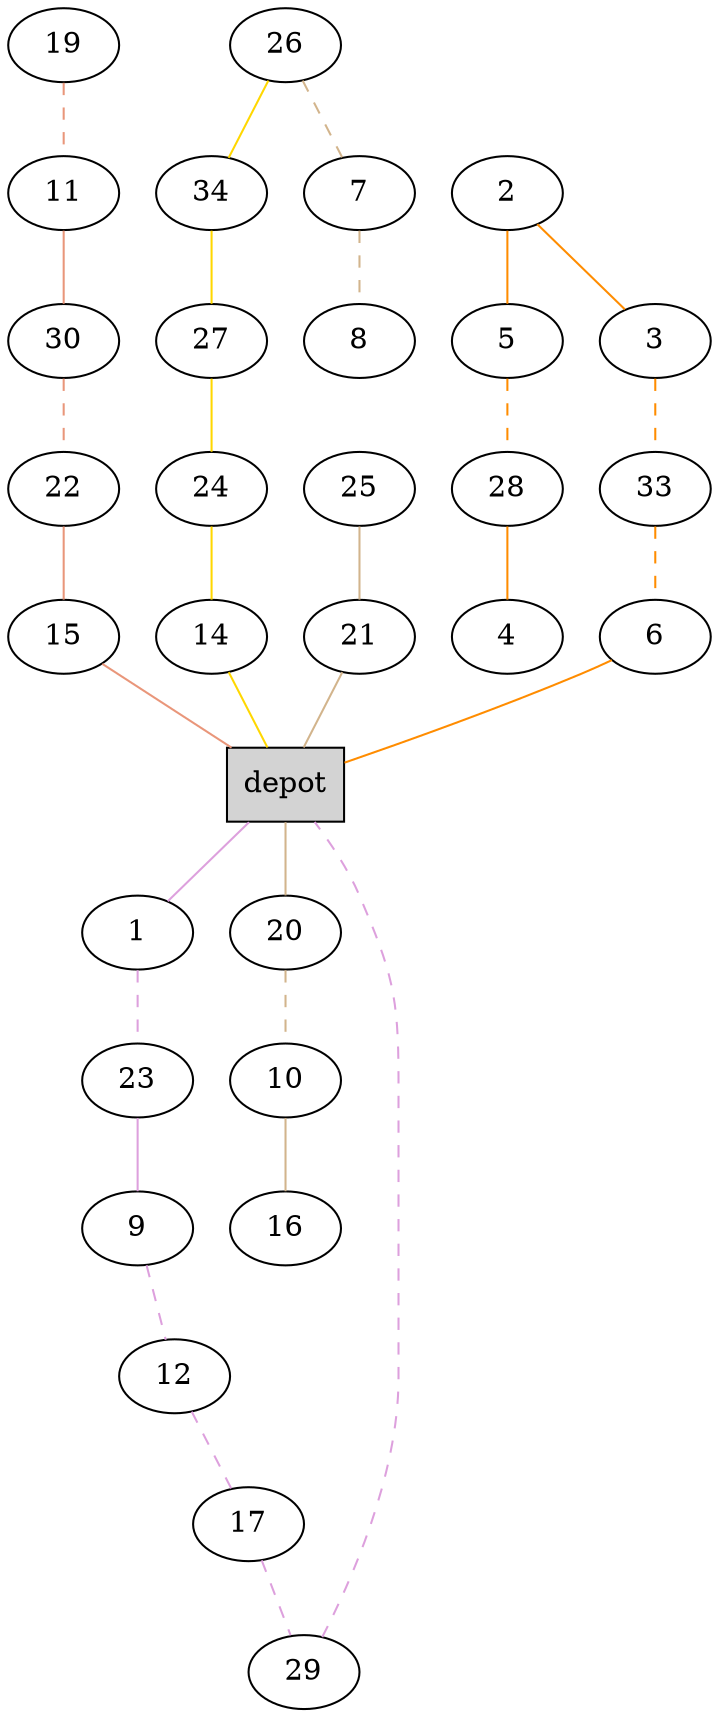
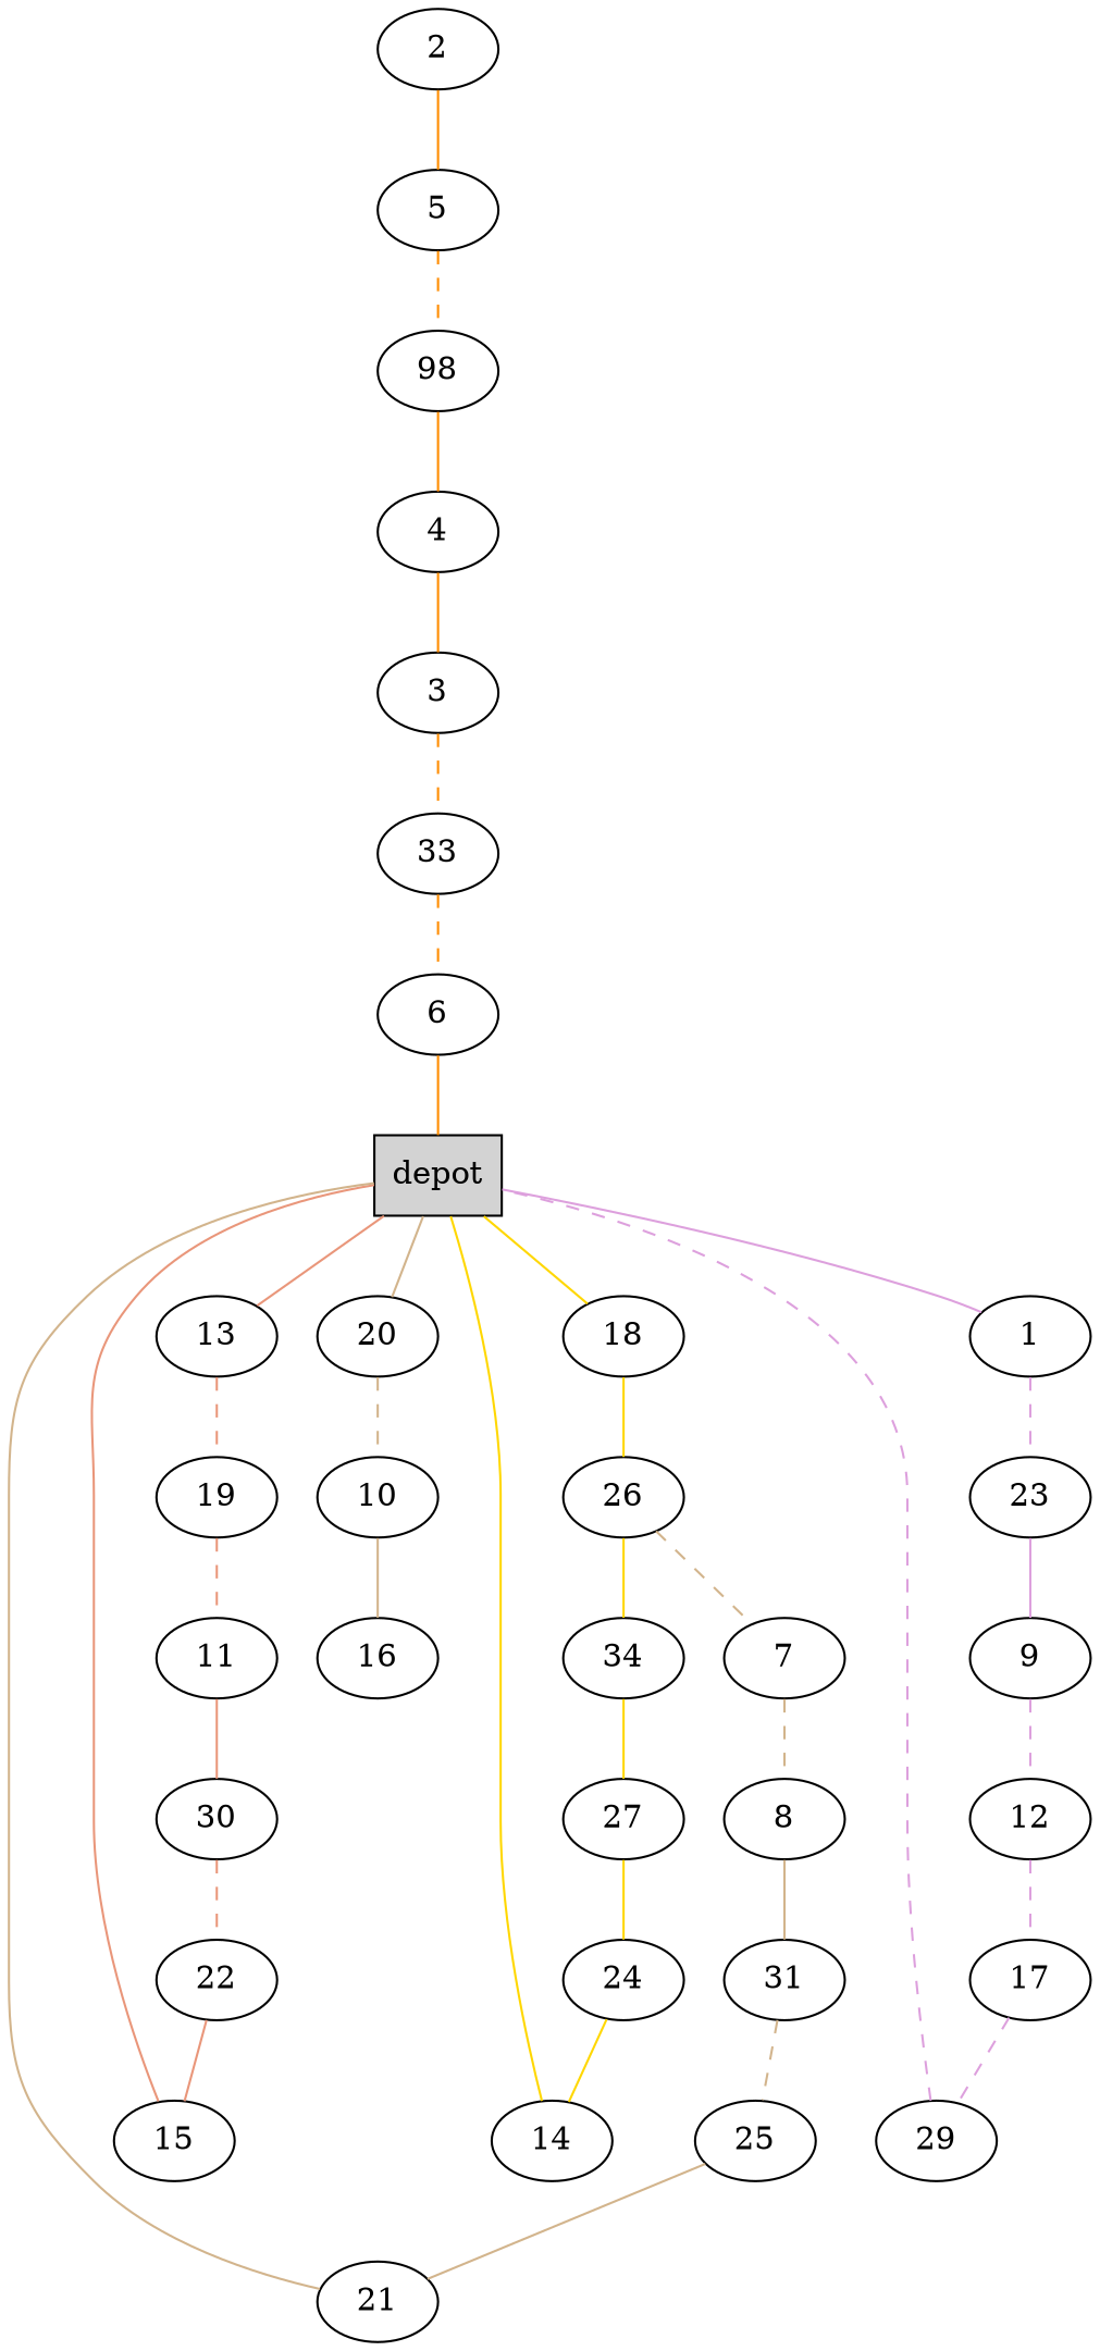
  graph {
    node [shape=ellipse]
    edge [color=tan style=solid]
    n1 [label=depot shape=box style=filled]
+   13
+   18
    1
    20
    19
    26
    23
    10
    11
    30
    22
    15
    34
    7
    27
    24
    14
    9
    12
    17
    29
    16
    8
+   31
    25
    21
    2
    5
-   28
+   28 [label=98]
    4
    3
    33
    6
+   n1 -- 13 [color=darksalmon]
+   n1 -- 18 [color=gold style=""]
    n1 -- 1 [color=plum]
    n1 -- 20
+   13 -- 19 [color=darksalmon style=dashed]
+   18 -- 26 [color=gold style=""]
    1 -- 23 [color=plum style=dashed]
    20 -- 10 [style=dashed]
    19 -- 11 [color=darksalmon style=dashed]
    26 -- 34 [color=gold style=""]
    26 -- 7 [style=dashed]
    23 -- 9 [color=plum]
    10 -- 16
    11 -- 30 [color=darksalmon]
    30 -- 22 [color=darksalmon style=dashed]
    22 -- 15 [color=darksalmon]
    15 -- n1 [color=darksalmon]
    34 -- 27 [color=gold style=""]
    7 -- 8 [style=dashed]
    27 -- 24 [color=gold style=""]
    24 -- 14 [color=gold style=""]
    14 -- n1 [color=gold style=""]
    9 -- 12 [color=plum style=dashed]
    12 -- 17 [color=plum style=dashed]
    17 -- 29 [color=plum style=dashed]
    29 -- n1 [color=plum style=dashed]
+   8 -- 31
+   31 -- 25 [style=dashed]
    25 -- 21
    21 -- n1
    2 -- 5 [color=darkorange]
    5 -- 28 [color=darkorange style=dashed]
    28 -- 4 [color=darkorange]
-   2 -- 3 [color=darkorange]
+   4 -- 3 [color=darkorange]
    3 -- 33 [color=darkorange style=dashed]
    33 -- 6 [color=darkorange style=dashed]
    6 -- n1 [color=darkorange]
  }
